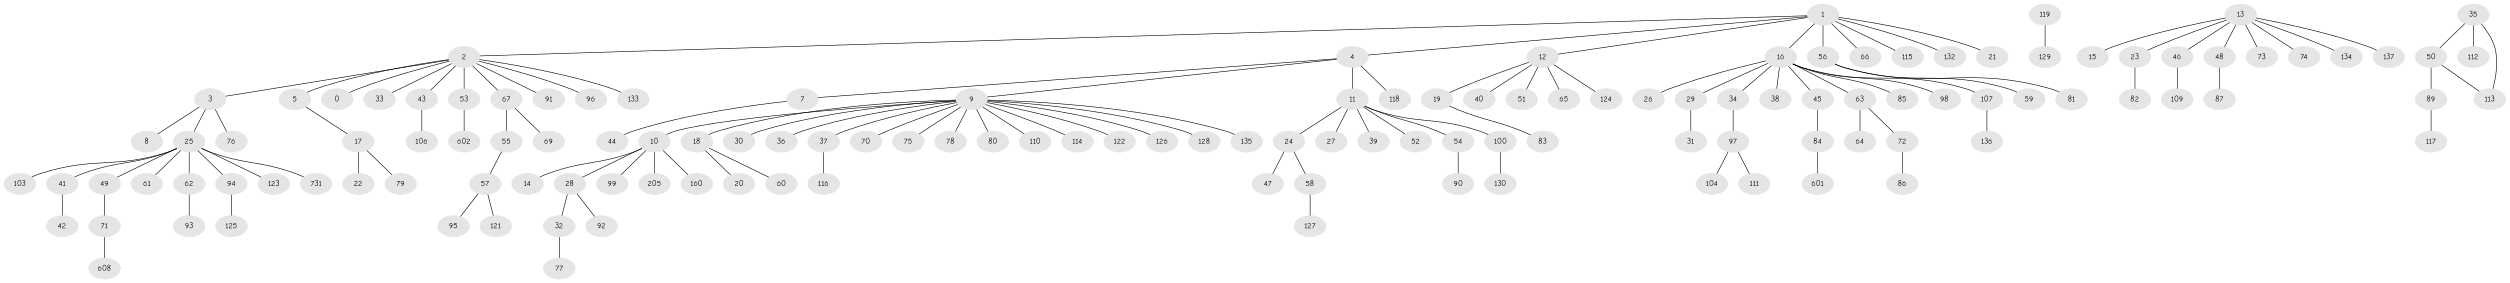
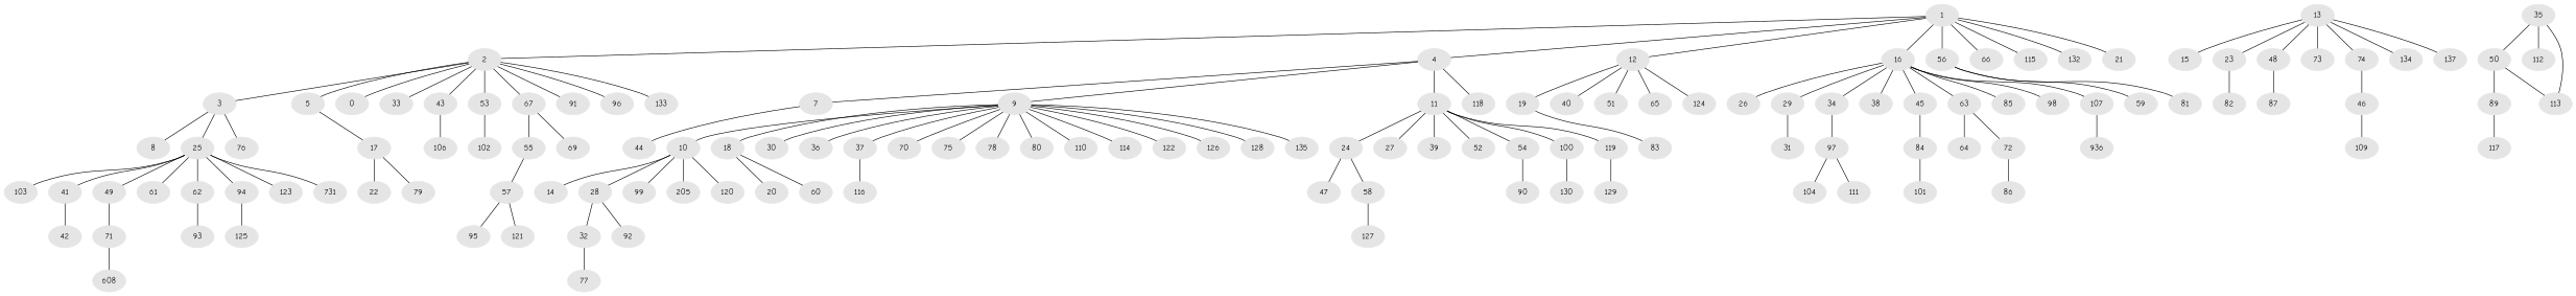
  graph {
    fontname="Comic Neue"
    node [color=gray90 fontname="Comic Neue" style=filled]
    edge [fontname="Comic Neue"]
    1
    2
    4
    12
    16
    56
    66
    115
    132
    21
    3
    5
    n13 [label=0]
    33
    43
    53
    67
    91
    96
    133
    7
    9
    11
    118
    19
    40
    51
    65
    124
    26
    29
    34
    38
    45
    63
    85
    98
    107
    59
    81
    8
    25
    76
    17
    106
-   102 [label=602]
+   102
    55
    57
    69
    103
    41
    49
    61
    62
    94
    123
    n57 [label=731]
    44
    10
    18
    30
    36
    37
    70
    75
    78
    80
    110
    114
    122
    126
    128
    135
    24
    27
    39
    52
    54
    100
    119
    22
    79
    14
    28
    99
    n86 [label=205]
-   120 [label=160]
+   120
    20
    60
    116
    13
    15
    23
    46
    48
    73
    74
    134
    137
    32
    92
    47
    58
    90
    130
    129
    83
    82
    109
    87
    31
    97
    35
    50
    112
    113
    84
    64
    72
-   136
+   136 [label=936]
    127
    42
    71
    93
    125
    77
    104
    111
    89
-   101 [label=601]
+   101
    n131 [label=608]
    117
    95
    121
    86
    1 -- 2
    1 -- 4
    1 -- 12
    1 -- 16
    1 -- 56
    1 -- 66
    1 -- 115
    1 -- 132
    1 -- 21
    2 -- 3
    2 -- 5
    2 -- n13
    2 -- 33
    2 -- 43
    2 -- 53
    2 -- 67
    2 -- 91
    2 -- 96
    2 -- 133
    4 -- 7
    4 -- 9
    4 -- 11
    4 -- 118
    12 -- 19
    12 -- 40
    12 -- 51
    12 -- 65
    12 -- 124
    16 -- 26
    16 -- 29
    16 -- 34
    16 -- 38
    16 -- 45
    16 -- 63
    16 -- 85
    16 -- 98
    16 -- 107
    56 -- 59
    56 -- 81
    3 -- 8
    3 -- 25
    3 -- 76
    5 -- 17
    43 -- 106
    53 -- 102
    67 -- 55
    67 -- 69
    7 -- 44
    9 -- 10
    9 -- 18
    9 -- 30
    9 -- 36
    9 -- 37
    9 -- 70
    9 -- 75
    9 -- 78
    9 -- 80
    9 -- 110
    9 -- 114
    9 -- 122
    9 -- 126
    9 -- 128
    9 -- 135
    11 -- 24
    11 -- 27
    11 -- 39
    11 -- 52
    11 -- 54
    11 -- 100
+   11 -- 119
    19 -- 83
    29 -- 31
    34 -- 97
    45 -- 84
    63 -- 64
    63 -- 72
    107 -- 136
    25 -- 103
    25 -- 41
    25 -- 49
    25 -- 61
    25 -- 62
    25 -- 94
    25 -- 123
    25 -- n57
    17 -- 22
    17 -- 79
    55 -- 57
    57 -- 95
    57 -- 121
    41 -- 42
    49 -- 71
    62 -- 93
    94 -- 125
    10 -- 14
    10 -- 28
    10 -- 99
    10 -- n86
    10 -- 120
    18 -- 20
    18 -- 60
    37 -- 116
    24 -- 47
    24 -- 58
    54 -- 90
    100 -- 130
    119 -- 129
    28 -- 32
    28 -- 92
    13 -- 15
    13 -- 23
-   13 -- 46
+   74 -- 46
    13 -- 48
    13 -- 73
    13 -- 74
    13 -- 134
    13 -- 137
    23 -- 82
    46 -- 109
    48 -- 87
    32 -- 77
    58 -- 127
    97 -- 104
    97 -- 111
    35 -- 50
    35 -- 112
    35 -- 113
    50 -- 113
    50 -- 89
    84 -- 101
    72 -- 86
    71 -- n131
    89 -- 117
  }
